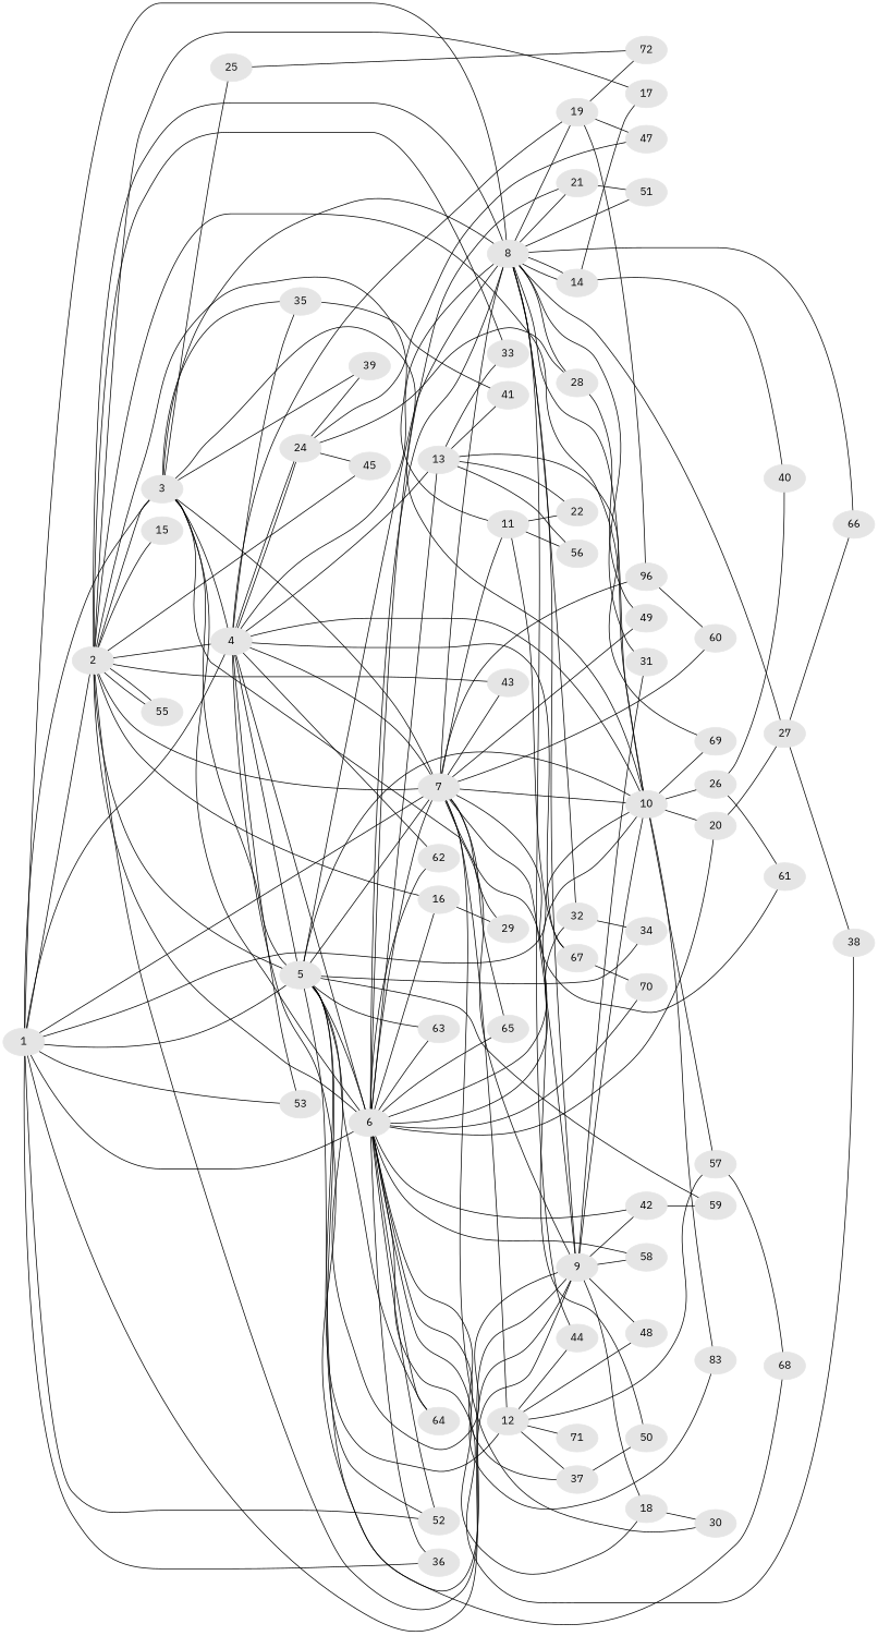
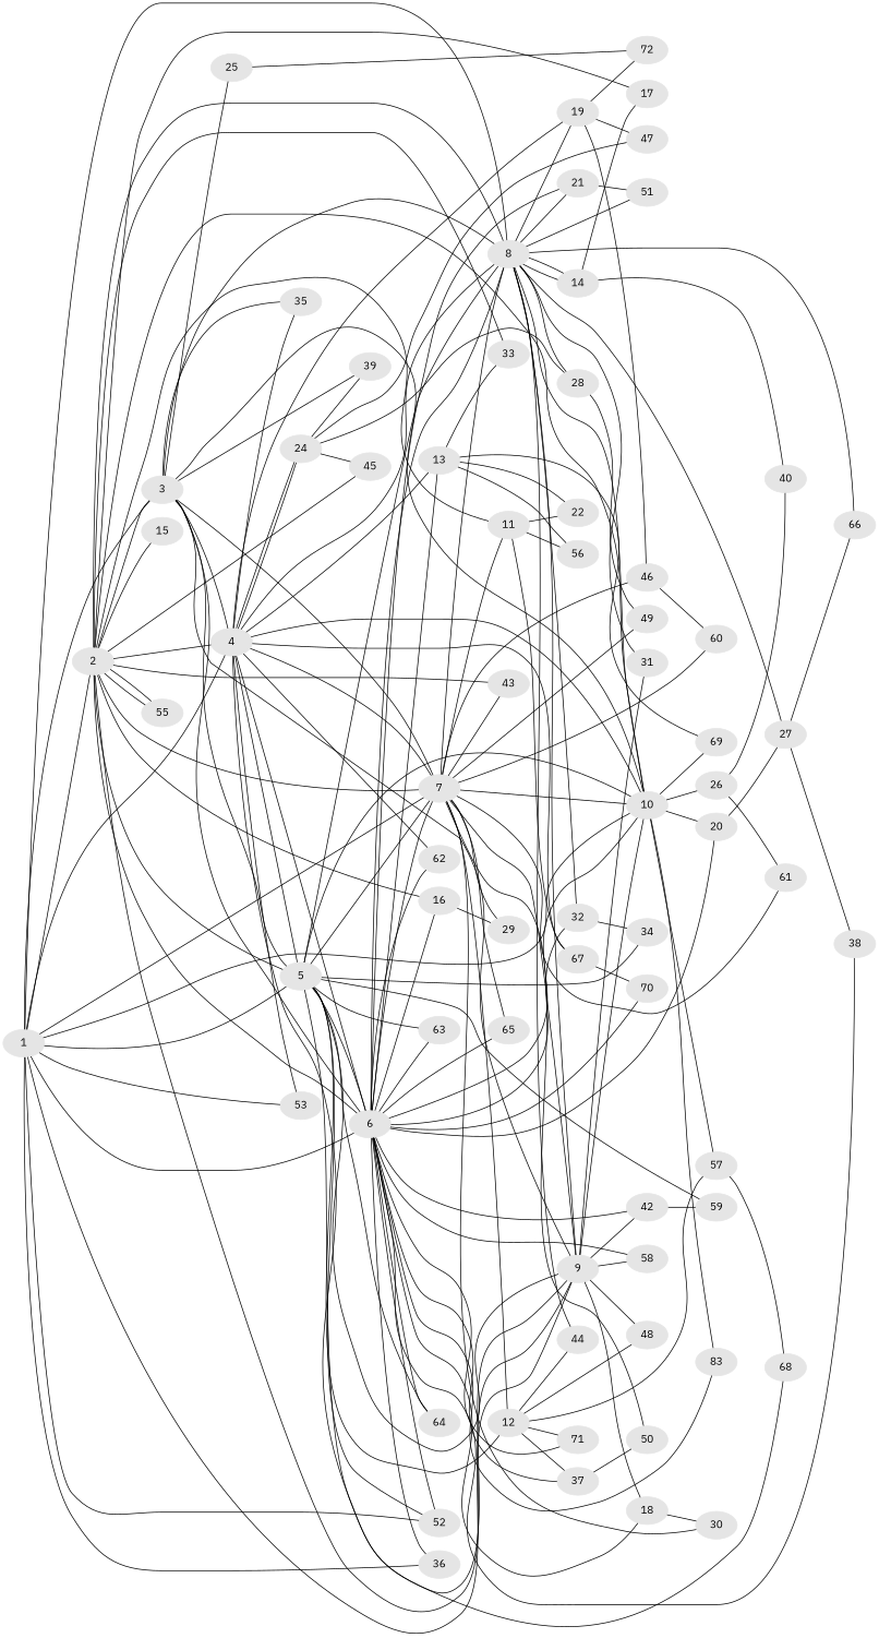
  graph {
    fontname="IBM Plex Sans"
    rankdir=LR
    node [color=gray90 fontname="IBM Plex Sans" style=filled]
    edge [fontname="IBM Plex Sans"]
    1
    2
    3
    4
    5
    6
    7
    8
    9
    10
    36
    52
    53
    11
    15
    16
    17
    33
    43
    45
    55
    25
    35
    39
    13
    19
    24
    62
    67
    12
    34
    59
    63
    64
    68
    18
    20
    21
    n39 [label=83]
    32
    37
    38
    42
    58
    65
    70
    71
    29
    30
-   46 [label=96]
+   46
    49
    50
    60
    61
    14
    27
    28
    31
    44
    51
    66
    48
    26
    57
    69
    72
    22
    56
-   41
    47
    40
    1 -- 2
    1 -- 3
    1 -- 4
    1 -- 5
    1 -- 6
    1 -- 7
    1 -- 8
    1 -- 9
    1 -- 10
    1 -- 36
    1 -- 52
    1 -- 53
    2 -- 3
    2 -- 4
    2 -- 5
    2 -- 6
    2 -- 7
    2 -- 8
    2 -- 9
    2 -- 10
    2 -- 11
    2 -- 15
    2 -- 16
    2 -- 17
    2 -- 33
    2 -- 43
    2 -- 45
    2 -- 55
    2 -- 55
    3 -- 4
    3 -- 5
    3 -- 6
    3 -- 7
    3 -- 8
    3 -- 9
    3 -- 10
    3 -- 25
    3 -- 35
    3 -- 39
    4 -- 5
    4 -- 6
    4 -- 7
    4 -- 8
    4 -- 9
    4 -- 10
    4 -- 53
    4 -- 35
    4 -- 13
    4 -- 19
    4 -- 24
    4 -- 24
    4 -- 62
    4 -- 67
    5 -- 6
    5 -- 7
    5 -- 8
    5 -- 9
    5 -- 10
    5 -- 52
    5 -- 12
    5 -- 34
    5 -- 59
    5 -- 63
    5 -- 64
    5 -- 68
    6 -- 7
    6 -- 8
    6 -- 10
    6 -- 36
    6 -- 52
    6 -- 16
    6 -- 13
    6 -- 62
    6 -- 63
    6 -- 64
    6 -- 18
    6 -- 20
    6 -- 21
    6 -- n39
    6 -- 32
    6 -- 37
    6 -- 38
    6 -- 42
    6 -- 58
    6 -- 65
    6 -- 70
+   6 -- 71
    7 -- 8
    7 -- 9
    7 -- 10
    7 -- 11
    7 -- 43
    7 -- 12
    7 -- 65
    7 -- 29
    7 -- 30
    7 -- 46
    7 -- 49
    7 -- 50
    7 -- 60
    7 -- 61
    8 -- 9
    8 -- 10
    8 -- 19
    8 -- 21
    8 -- 32
    8 -- 14
    8 -- 14
    8 -- 27
    8 -- 28
    8 -- 31
    8 -- 44
    8 -- 51
    8 -- 66
    9 -- 10
    9 -- 18
    9 -- 42
    9 -- 58
    9 -- 31
    9 -- 48
    10 -- 20
    10 -- n39
    10 -- 26
    10 -- 57
    10 -- 69
    11 -- 67
    11 -- 22
    11 -- 56
    16 -- 29
    25 -- 72
-   35 -- 41
    13 -- 33
    13 -- 69
    13 -- 22
    13 -- 56
-   13 -- 41
    19 -- 46
    19 -- 72
    19 -- 47
    24 -- 45
    24 -- 39
    24 -- 28
    24 -- 47
    67 -- 70
    12 -- 37
    12 -- 71
    12 -- 44
    12 -- 48
    12 -- 57
    18 -- 30
    20 -- 27
    21 -- 51
    32 -- 34
    37 -- 50
    42 -- 59
    46 -- 60
    14 -- 17
    14 -- 40
    27 -- 38
    27 -- 66
    28 -- 49
    26 -- 61
    26 -- 40
    57 -- 68
  }
